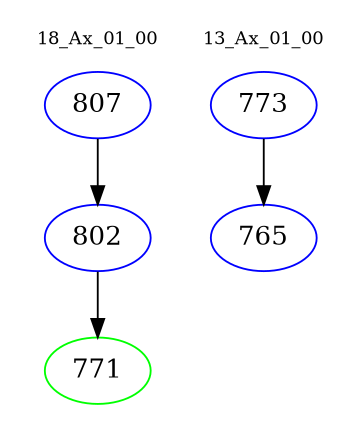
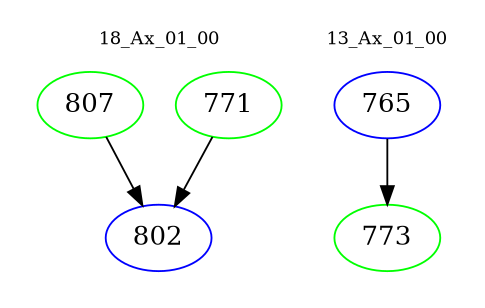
  digraph {
    node [color=blue]
    edge [color=black]
    n1 [label=802]
    n2 [color=green label=771]
-   n3 [label=807]
+   n3 [color=green label=807]
    n4 [label=765]
-   n5 [label=773]
+   n5 [color=green label=773]
    subgraph cluster_1 {
      color=white
      fontsize=10
      label="18_Ax_01_00"
      n1
      n2
      n3
    }
    subgraph cluster_2 {
      color=white
      fontsize=10
      label="13_Ax_01_00"
      n4
      n5
    }
-   n1 -> n2
+   n2 -> n1
    n3 -> n1
-   n5 -> n4
+   n4 -> n5
  }
